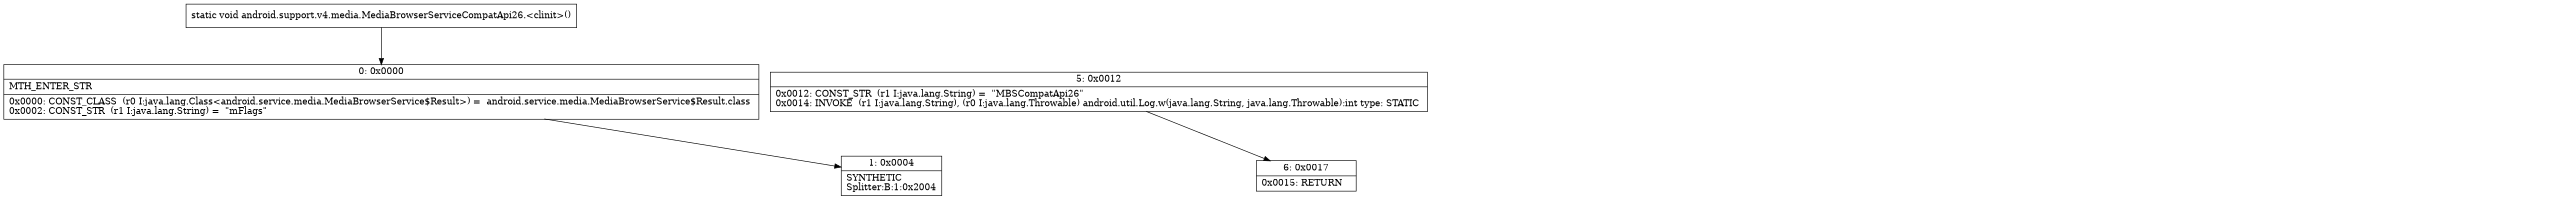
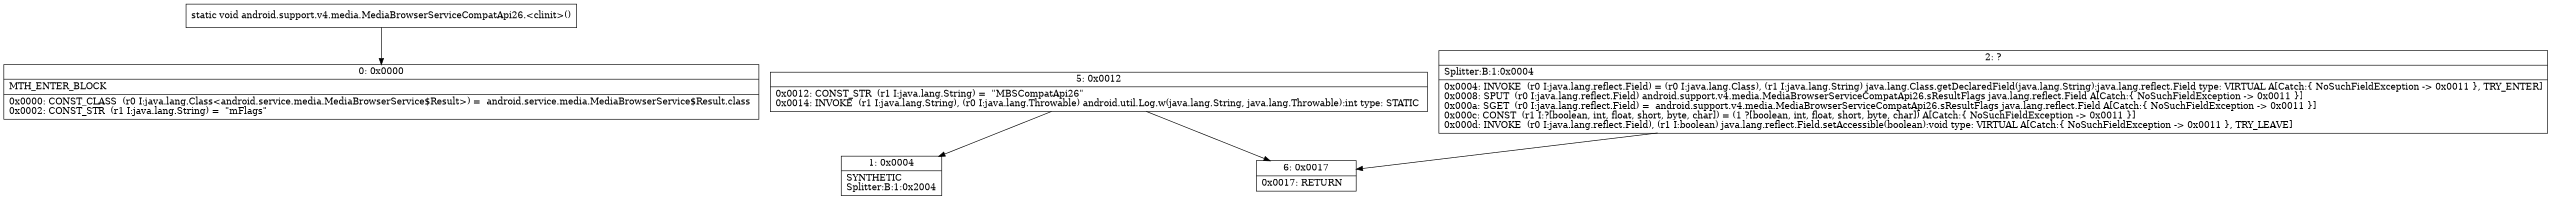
  digraph {
    node [shape=record]
-   n1 [label="{0\:\ 0x0000|MTH_ENTER_STR\l|0x0000: CONST_CLASS  (r0 I:java.lang.Class\<android.service.media.MediaBrowserService$Result\>) =  android.service.media.MediaBrowserService$Result.class \l0x0002: CONST_STR  (r1 I:java.lang.String) =  \"mFlags\" \l}"]
+   n1 [label="{0\:\ 0x0000|MTH_ENTER_BLOCK\l|0x0000: CONST_CLASS  (r0 I:java.lang.Class\<android.service.media.MediaBrowserService$Result\>) =  android.service.media.MediaBrowserService$Result.class \l0x0002: CONST_STR  (r1 I:java.lang.String) =  \"mFlags\" \l}"]
    n2 [label="{1\:\ 0x0004|SYNTHETIC\lSplitter:B:1:0x2004\l}"]
-   n4 [label="{6\:\ 0x0017|0x0015: RETURN   \l}"]
+   n3 [label="{2\:\ ?|Splitter:B:1:0x0004\l|0x0004: INVOKE  (r0 I:java.lang.reflect.Field) = (r0 I:java.lang.Class), (r1 I:java.lang.String) java.lang.Class.getDeclaredField(java.lang.String):java.lang.reflect.Field type: VIRTUAL A[Catch:\{ NoSuchFieldException \-\> 0x0011 \}, TRY_ENTER]\l0x0008: SPUT  (r0 I:java.lang.reflect.Field) android.support.v4.media.MediaBrowserServiceCompatApi26.sResultFlags java.lang.reflect.Field A[Catch:\{ NoSuchFieldException \-\> 0x0011 \}]\l0x000a: SGET  (r0 I:java.lang.reflect.Field) =  android.support.v4.media.MediaBrowserServiceCompatApi26.sResultFlags java.lang.reflect.Field A[Catch:\{ NoSuchFieldException \-\> 0x0011 \}]\l0x000c: CONST  (r1 I:?[boolean, int, float, short, byte, char]) = (1 ?[boolean, int, float, short, byte, char]) A[Catch:\{ NoSuchFieldException \-\> 0x0011 \}]\l0x000d: INVOKE  (r0 I:java.lang.reflect.Field), (r1 I:boolean) java.lang.reflect.Field.setAccessible(boolean):void type: VIRTUAL A[Catch:\{ NoSuchFieldException \-\> 0x0011 \}, TRY_LEAVE]\l}"]
+   n4 [label="{6\:\ 0x0017|0x0017: RETURN   \l}"]
    n5 [label="{5\:\ 0x0012|0x0012: CONST_STR  (r1 I:java.lang.String) =  \"MBSCompatApi26\" \l0x0014: INVOKE  (r1 I:java.lang.String), (r0 I:java.lang.Throwable) android.util.Log.w(java.lang.String, java.lang.Throwable):int type: STATIC \l}"]
    n6 [label="{static void android.support.v4.media.MediaBrowserServiceCompatApi26.\<clinit\>() }"]
-   n1 -> n2
+   n5 -> n2
+   n3 -> n4
    n5 -> n4
    n6 -> n1
  }
